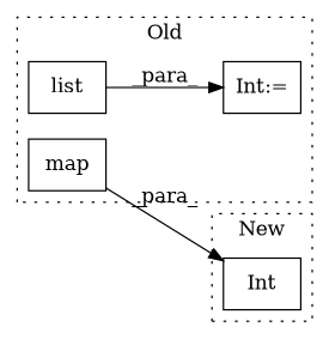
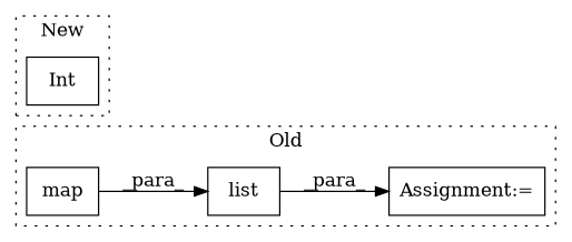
  digraph {
    rankdir=LR
    node [a=32 l="4,1" shape=box]
    n1 [l="5,1" label=list s="870,915"]
    n2 [label=map s="875,914"]
-   n3 [a=7 l=1 label="Int:=" s=952]
+   n3 [a=7 l=1 label="Assignment:=" s=952]
    n4 [label=Int s="611,643"]
    subgraph cluster_1 {
      label=Old
      style=dotted
      n1
      n2
      n3
    }
    subgraph cluster_2 {
      label=New
      style=dotted
      n4
    }
    n1 -> n3 [label=_para_]
-   n2 -> n4 [label=_para_]
+   n2 -> n1 [label=_para_]
  }
